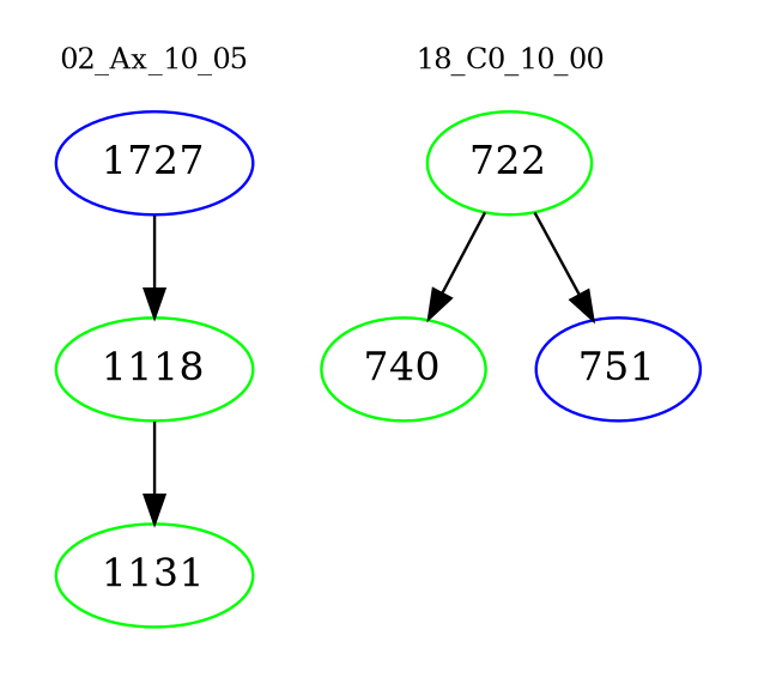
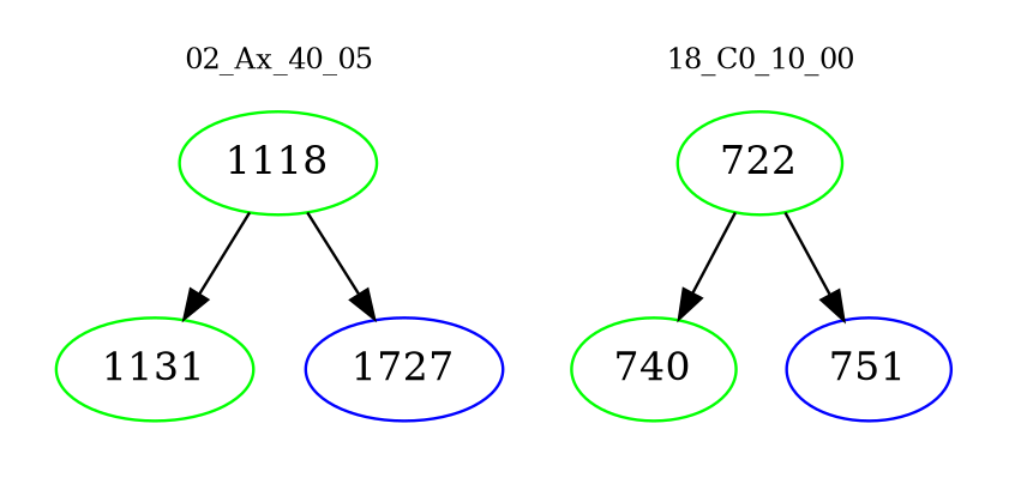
  digraph {
    node [color=green]
    edge [color=black]
    n1 [label=1118]
    n2 [label=1131]
    n3 [color=blue label=1727]
    n4 [label=722]
    n5 [label=740]
    n6 [color=blue label=751]
    subgraph cluster_1 {
      color=white
      fontsize=10
-     label="02_Ax_10_05"
+     label="02_Ax_40_05"
      n1
      n2
      n3
    }
    subgraph cluster_2 {
      color=white
      fontsize=10
      label="18_C0_10_00"
      n4
      n5
      n6
    }
    n1 -> n2
-   n3 -> n1
+   n1 -> n3
    n4 -> n5
    n4 -> n6
  }
